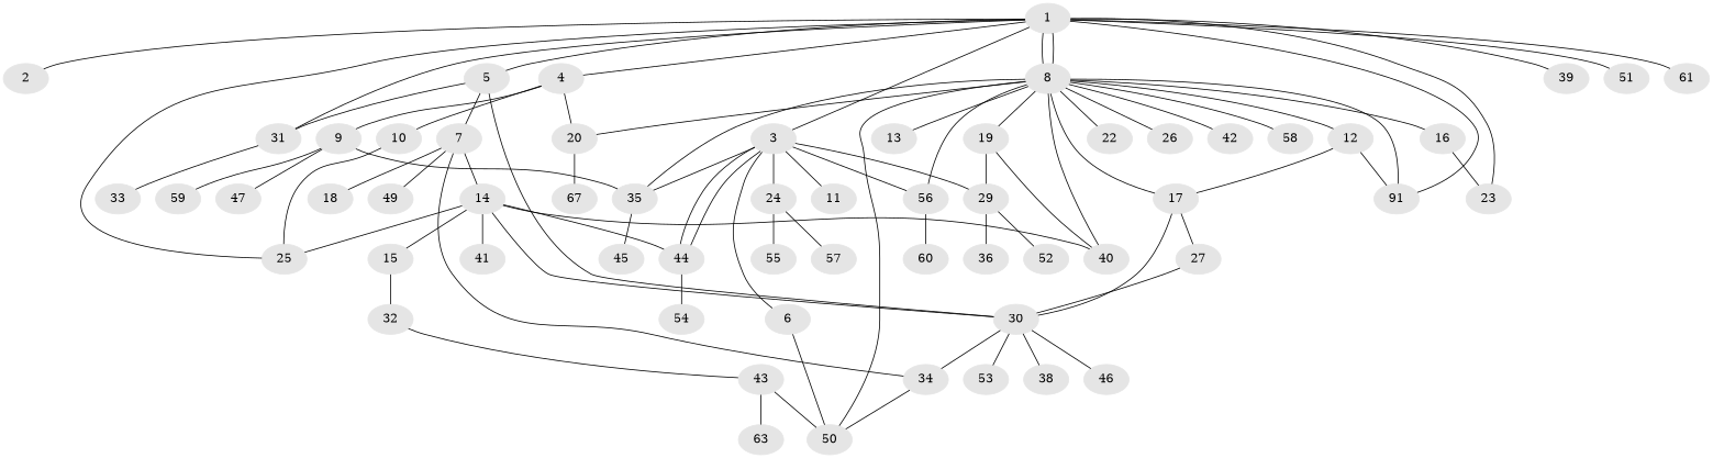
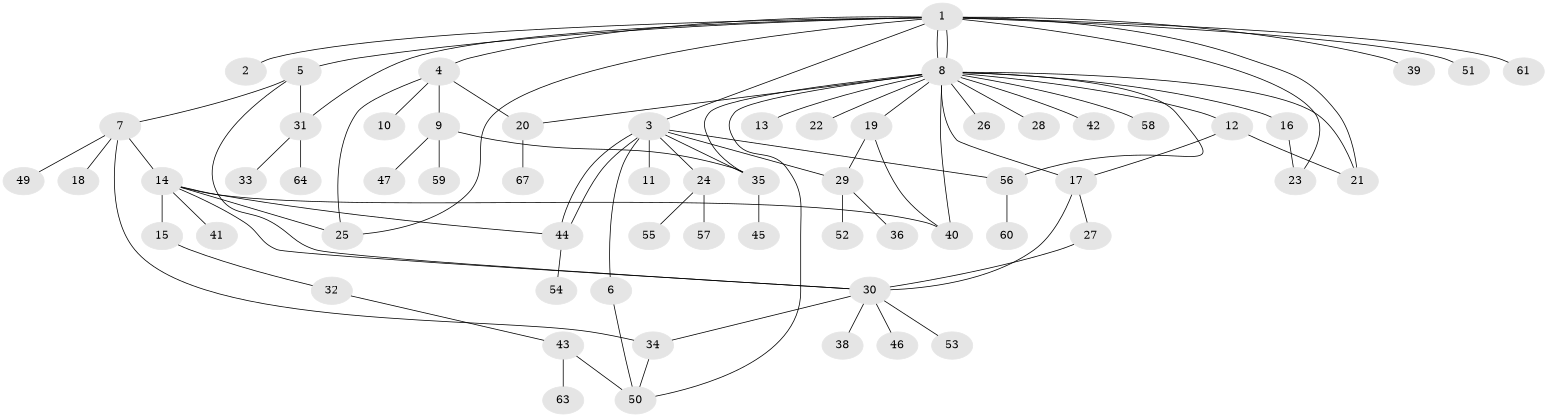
  graph {
    node [color=gray90 style=filled]
    1
    2
    3
    4
    5
    8
-   21 [label=91]
+   21
    23
    25
    31
    39
    51
    61
    6
    11
    24
    29
    35
    44
    56
    9
    10
    20
    7
    30
    50
    12
    13
    16
    17
    19
    22
    26
+   28
    40
    42
    58
    33
+   64
    55
    57
    36
    52
    45
    54
    60
    47
    59
    n49 [label=67]
    14
    18
    34
    49
    38
    46
    53
    15
    41
    27
    32
    43
    63
    1 -- 2
    1 -- 3
    1 -- 4
    1 -- 5
    1 -- 8
    1 -- 8
    1 -- 21
    1 -- 23
    1 -- 25
    1 -- 31
    1 -- 39
    1 -- 51
    1 -- 61
    3 -- 6
    3 -- 11
    3 -- 24
    3 -- 29
    3 -- 35
    3 -- 44
    3 -- 44
    3 -- 56
    4 -- 9
    4 -- 10
    4 -- 20
    5 -- 31
    5 -- 7
    5 -- 30
    8 -- 21
    8 -- 35
    8 -- 56
    8 -- 20
    8 -- 50
    8 -- 12
    8 -- 13
    8 -- 16
    8 -- 17
    8 -- 19
    8 -- 22
    8 -- 26
+   8 -- 28
    8 -- 40
    8 -- 42
    8 -- 58
    31 -- 33
+   31 -- 64
    6 -- 50
    24 -- 55
    24 -- 57
    29 -- 36
    29 -- 52
    35 -- 45
    44 -- 54
    56 -- 60
    9 -- 35
    9 -- 47
    9 -- 59
-   10 -- 25
+   4 -- 25
    20 -- n49
    7 -- 14
    7 -- 18
    7 -- 34
    7 -- 49
    30 -- 34
    30 -- 38
    30 -- 46
    30 -- 53
    12 -- 21
    12 -- 17
    16 -- 23
    17 -- 30
    17 -- 27
    19 -- 29
    19 -- 40
    14 -- 25
    14 -- 44
    14 -- 30
    14 -- 40
    14 -- 15
    14 -- 41
    34 -- 50
    15 -- 32
    27 -- 30
    32 -- 43
    43 -- 50
    43 -- 63
  }
